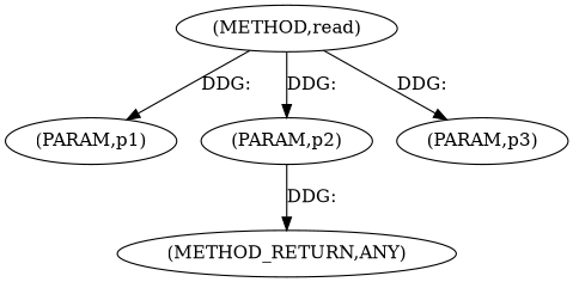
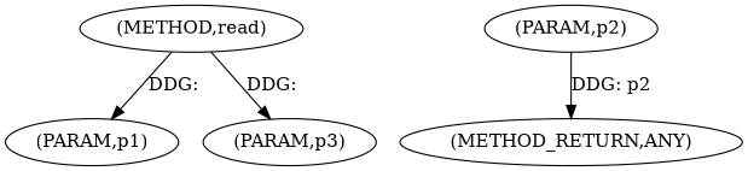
  digraph {
    n1 [label=<(METHOD,read)>]
    n2 [label=<(PARAM,p1)>]
    n3 [label=<(PARAM,p2)>]
    n4 [label=<(PARAM,p3)>]
    n5 [label=<(METHOD_RETURN,ANY)>]
    n1 -> n2 [label="DDG: "]
-   n1 -> n3 [label="DDG: "]
    n1 -> n4 [label="DDG: "]
-   n3 -> n5 [label="DDG: "]
+   n3 -> n5 [label="DDG: p2"]
  }
